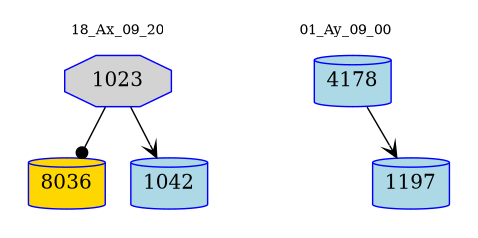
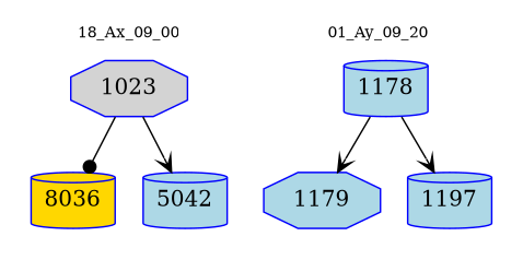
  digraph {
    node [color=blue fillcolor=lightblue shape=cylinder style=filled]
    edge [arrowhead=vee color=black]
    n1 [fillcolor=lightgrey label=1023 shape=octagon]
    n2 [fillcolor=gold label=8036]
-   n3 [label=1042]
-   n4 [label=4178]
+   n3 [label=5042]
+   n4 [label=1178]
+   n5 [label=1179 shape=octagon]
    n6 [label=1197]
    subgraph cluster_1 {
      color=white
      fontsize=10
-     label="18_Ax_09_20"
+     label="18_Ax_09_00"
      n1
      n2
      n3
    }
    subgraph cluster_2 {
      color=white
      fontsize=10
-     label="01_Ay_09_00"
+     label="01_Ay_09_20"
      n4
+     n5
      n6
    }
    n1 -> n2 [arrowhead=dot]
    n1 -> n3
+   n4 -> n5
    n4 -> n6
  }
